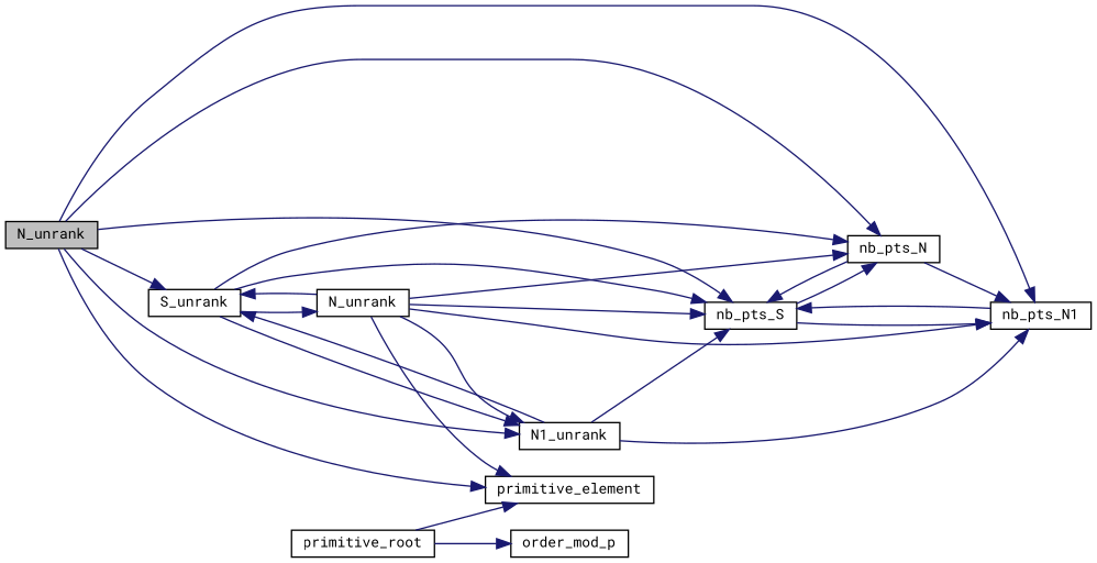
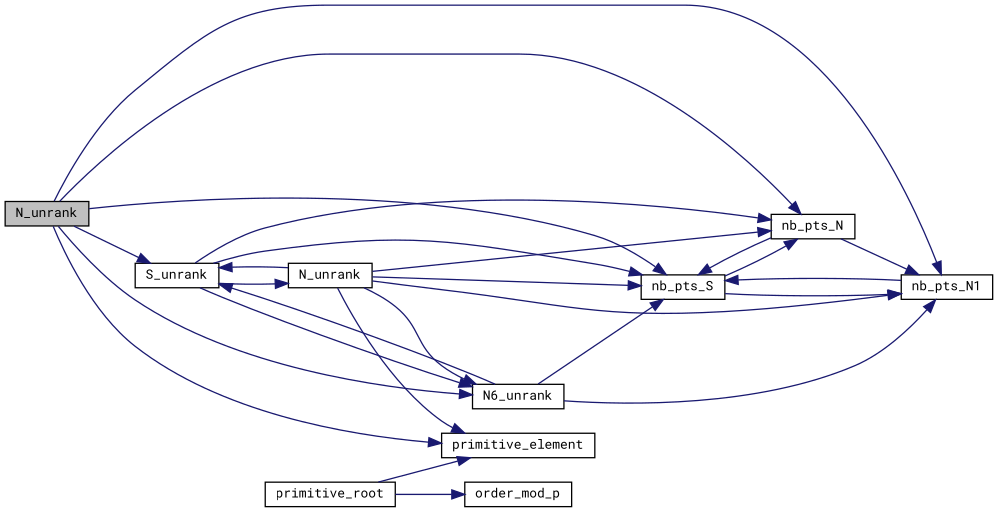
  digraph {
    fontname="Roboto Mono"
    rankdir=LR
    node [color=black fillcolor=white fontname="Roboto Mono" fontsize=10 shape=record style=filled]
    edge [color=midnightblue fontname="Roboto Mono" fontsize=10 labelfontname=Helvetica labelfontsize=10 style=solid]
    n1 [fillcolor=grey75 fontcolor=black height=0.2 label=N_unrank width=0.4]
    n2 [height=0.2 label=nb_pts_S width=0.4]
    n3 [height=0.2 label=nb_pts_N width=0.4]
    n4 [height=0.2 label=nb_pts_N1 width=0.4]
    n5 [height=0.2 label=S_unrank width=0.4]
-   n6 [height=0.2 label=N1_unrank width=0.4]
+   n6 [height=0.2 label=N6_unrank width=0.4]
    n7 [height=0.2 label=primitive_element width=0.4]
    n8 [height=0.2 label=N_unrank width=0.4]
    n9 [height=0.2 label=primitive_root width=0.4]
    n10 [height=0.2 label=order_mod_p width=0.4]
    n1 -> n2
    n1 -> n3
    n1 -> n4
    n1 -> n5
    n1 -> n6
    n1 -> n7
    n2 -> n3
    n2 -> n4
    n3 -> n2
    n3 -> n4
    n4 -> n2
    n5 -> n2
    n5 -> n3
    n5 -> n6
    n5 -> n8
    n6 -> n2
    n6 -> n4
    n6 -> n5
    n8 -> n2
    n8 -> n3
    n8 -> n4
    n8 -> n5
    n8 -> n6
    n8 -> n7
    n9 -> n7
    n9 -> n10
  }
